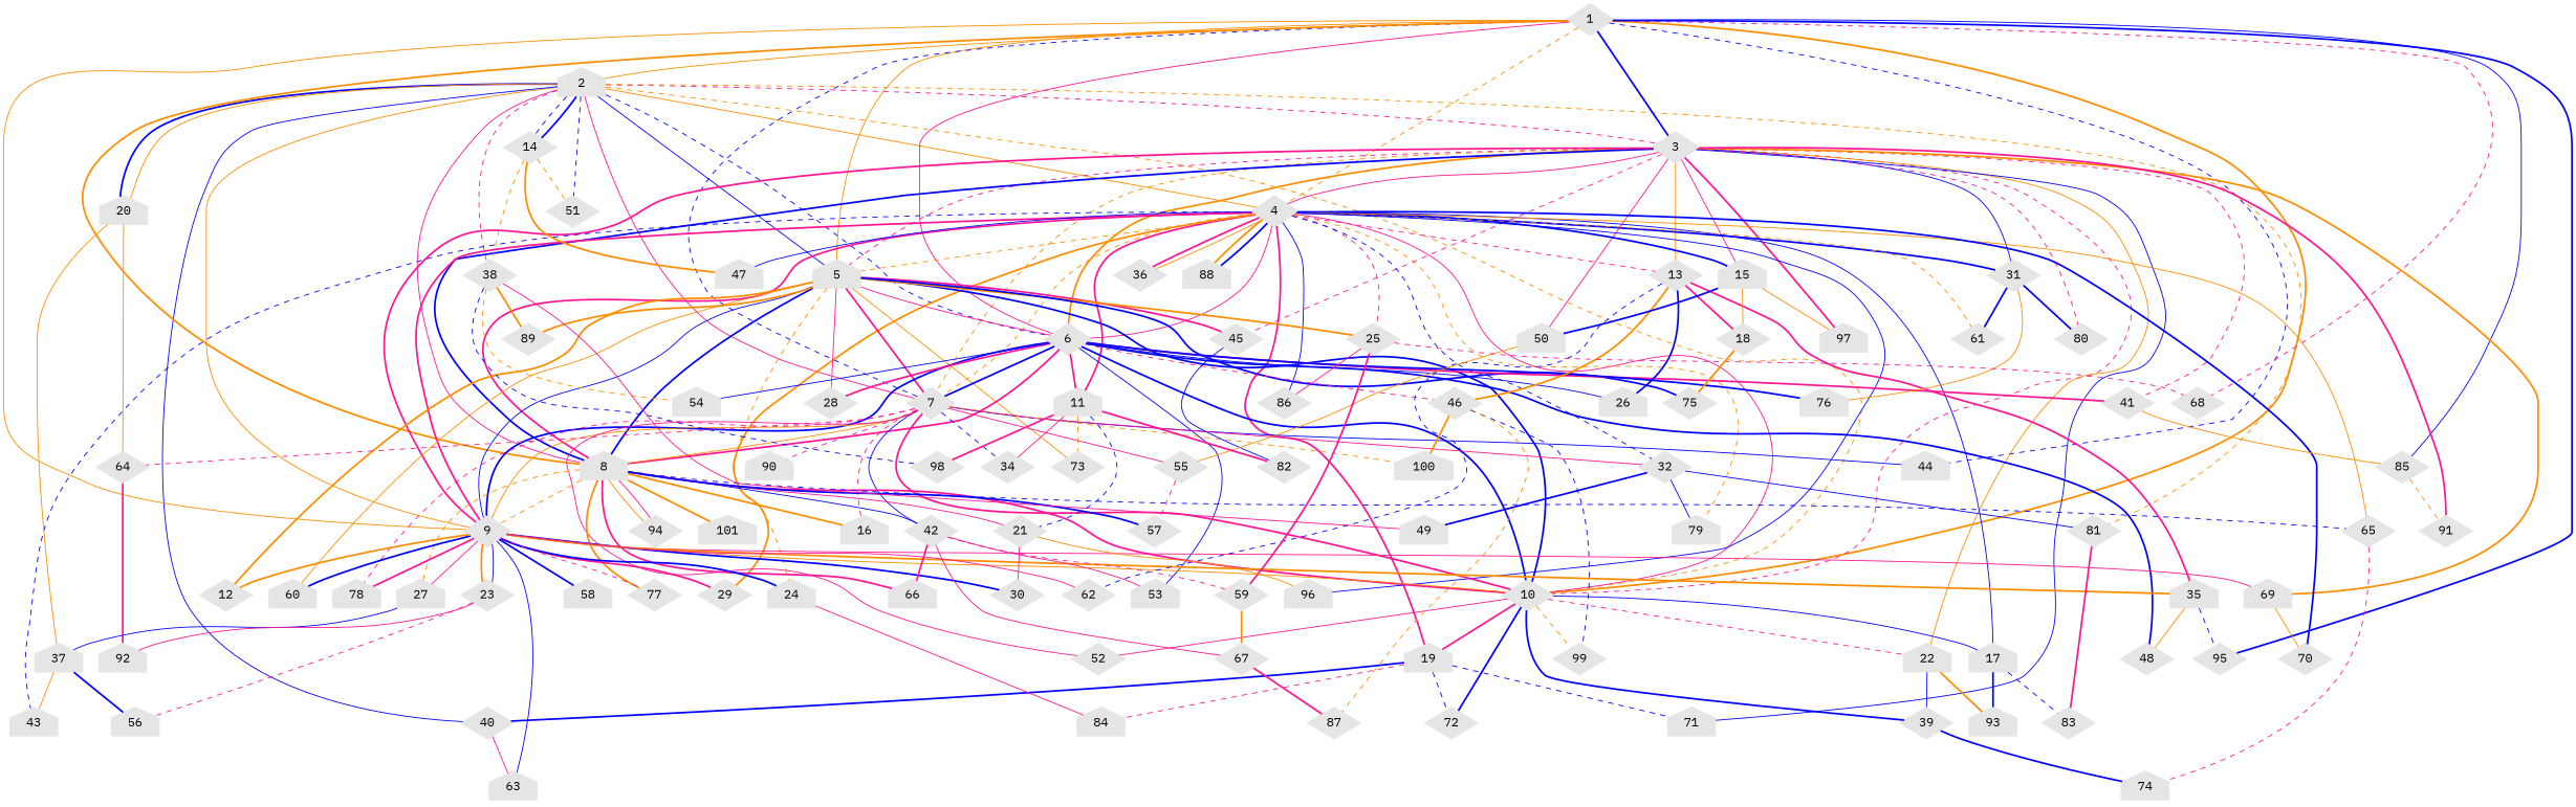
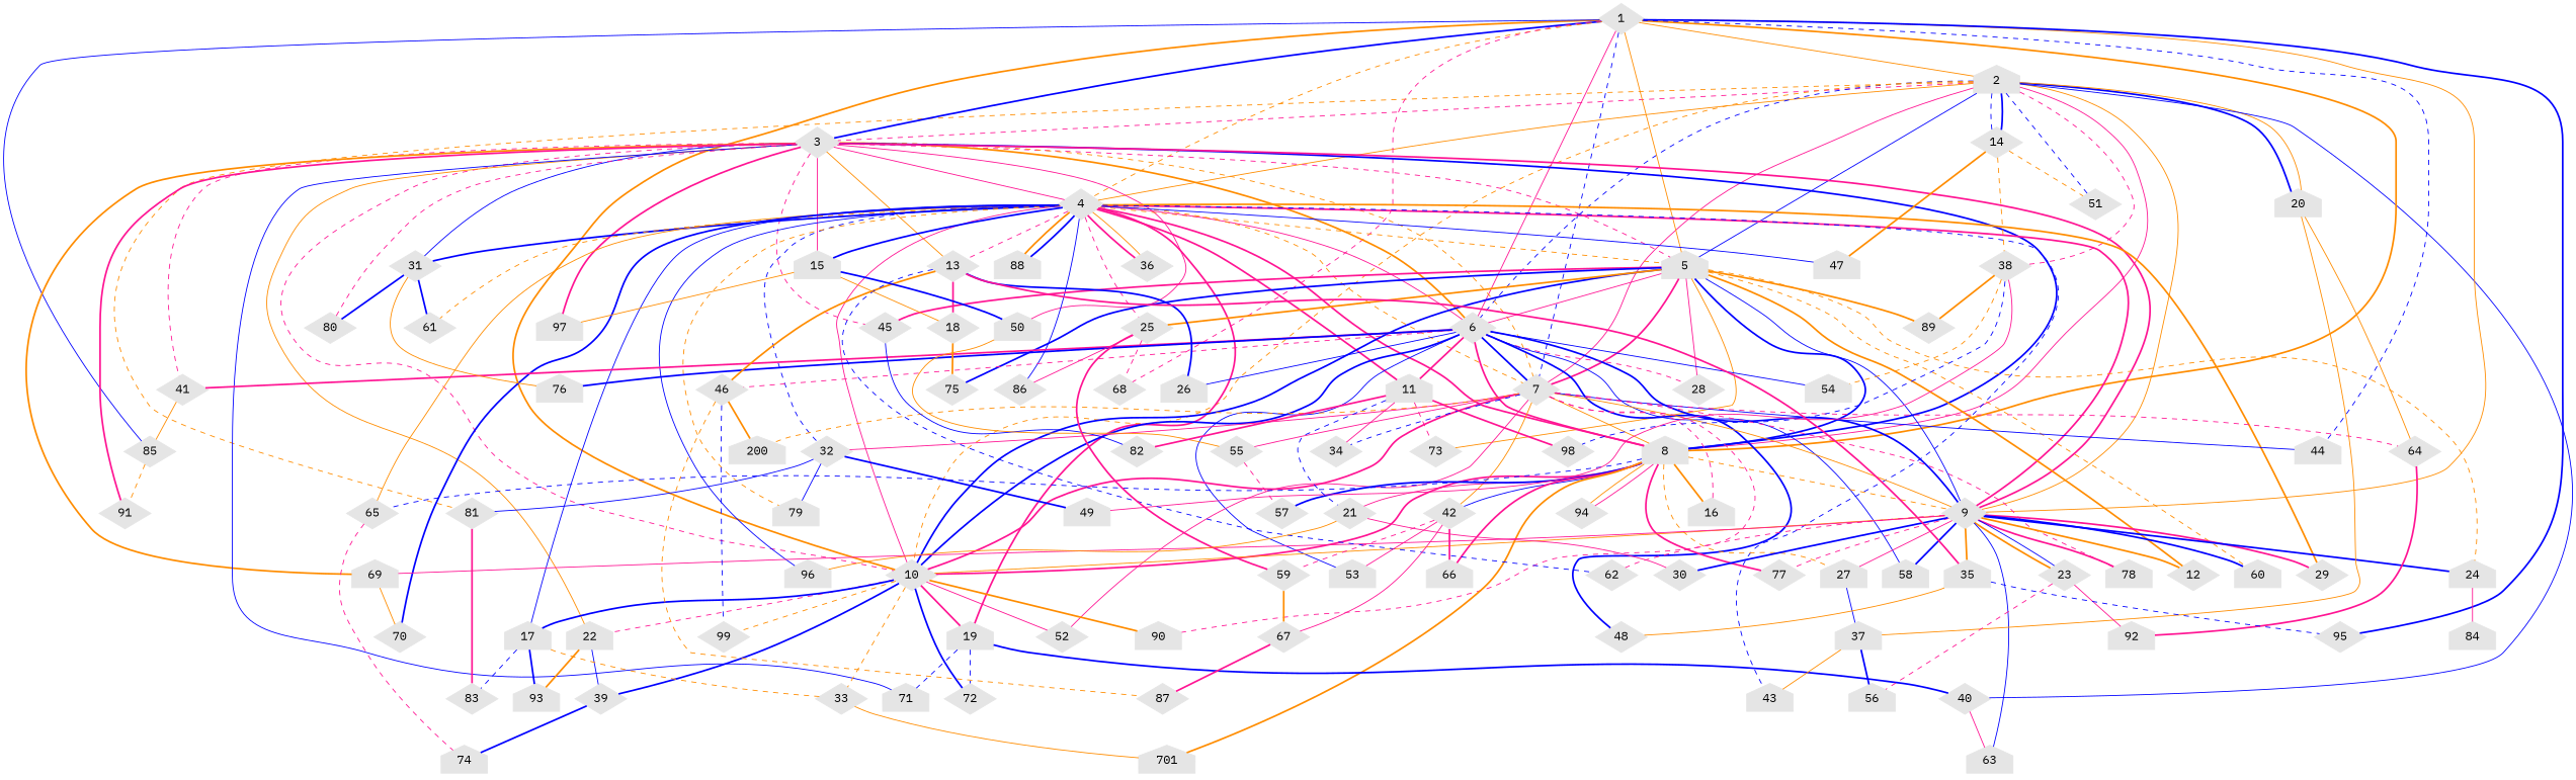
  graph {
    fontname="IBM Plex Mono"
    node [color=gray90 fontname="IBM Plex Mono" shape=diamond style=filled]
    edge [color=deeppink fontname="IBM Plex Mono" style=bold]
    2 [shape=house]
    1
    3
    4
    5 [shape=house]
    6
    7
    8 [shape=house]
    9
    10
    44 [shape=house]
    68
    85
    95
    14
    20 [shape=house]
    38
    40
    51
    81
    13
    15 [shape=house]
    22 [shape=house]
    31
    41
    45
    50 [shape=house]
    69 [shape=house]
    71 [shape=house]
    80
    91
    97 [shape=house]
    11 [shape=house]
    17 [shape=house]
    19 [shape=house]
    25
    29
    32
    36
    43 [shape=house]
    47 [shape=house]
    61
    65
    70
    79 [shape=house]
    86
    88 [shape=house]
    96 [shape=house]
    12
    24 [shape=house]
    28
    60 [shape=house]
    73
    75
    89
    26 [shape=house]
    46
    48
    53 [shape=house]
    54 [shape=house]
    58 [shape=house]
    76 [shape=house]
    16 [shape=house]
    34
    42
    52
    55
    64
    78 [shape=house]
    90 [shape=house]
-   100 [shape=house]
+   100 [shape=house label=200]
    21
    27 [shape=house]
    57
    66 [shape=house]
    77
    94
-   101 [shape=house]
+   101 [shape=house label=701]
    23
    30
    35 [shape=house]
    62
    63 [shape=house]
+   33
    39
    72
    99
    37 [shape=house]
    98
    49 [shape=house]
    83
    18
    93 [shape=house]
    82
    84 [shape=house]
    59
    74 [shape=house]
    87
    67
    92 [shape=house]
    56 [shape=house]
    2 -- 3 [style=dashed]
    2 -- 4 [color=darkorange style=solid]
    2 -- 5 [color=blue style=solid]
    2 -- 6 [color=blue style=dashed]
    2 -- 7 [style=solid]
    2 -- 8 [style=solid]
    2 -- 9 [color=darkorange style=solid]
    2 -- 10 [color=darkorange style=dashed]
    2 -- 14 [color=blue style=dashed]
    2 -- 14 [color=blue]
    2 -- 20 [color=blue]
    2 -- 20 [color=darkorange style=solid]
    2 -- 38 [style=dashed]
    2 -- 40 [color=blue style=solid]
    2 -- 51 [color=blue style=dashed]
    2 -- 81 [color=darkorange style=dashed]
    1 -- 2 [color=darkorange style=solid]
    1 -- 3 [color=blue]
    1 -- 4 [color=darkorange style=dashed]
    1 -- 5 [color=darkorange style=solid]
    1 -- 6 [style=solid]
    1 -- 7 [color=blue style=dashed]
    1 -- 8 [color=darkorange]
    1 -- 9 [color=darkorange style=solid]
    1 -- 10 [color=darkorange]
    1 -- 44 [color=blue style=dashed]
    1 -- 68 [style=dashed]
    1 -- 85 [color=blue style=solid]
    1 -- 95 [color=blue]
    3 -- 4 [style=solid]
    3 -- 5 [style=dashed]
    3 -- 6 [color=darkorange]
    3 -- 7 [color=darkorange style=dashed]
    3 -- 8 [color=blue]
    3 -- 9
    3 -- 10 [style=dashed]
    3 -- 13 [color=darkorange style=solid]
    3 -- 15 [style=solid]
    3 -- 22 [color=darkorange style=solid]
    3 -- 31 [color=blue style=solid]
    3 -- 41 [style=dashed]
    3 -- 45 [style=dashed]
    3 -- 50 [style=solid]
    3 -- 69 [color=darkorange]
    3 -- 71 [color=blue style=solid]
    3 -- 80 [style=dashed]
    3 -- 91
    3 -- 97
    4 -- 5 [color=darkorange style=dashed]
    4 -- 6 [style=solid]
    4 -- 7 [color=darkorange style=dashed]
    4 -- 8
    4 -- 9
    4 -- 10 [style=solid]
    4 -- 13 [style=dashed]
    4 -- 15 [color=blue]
    4 -- 31 [color=blue]
    4 -- 11
    4 -- 17 [color=blue style=solid]
    4 -- 19
    4 -- 25 [style=dashed]
    4 -- 29 [color=darkorange]
    4 -- 32 [color=blue style=dashed]
    4 -- 36
    4 -- 36 [color=darkorange style=solid]
    4 -- 43 [color=blue style=dashed]
    4 -- 47 [color=blue style=solid]
    4 -- 61 [color=darkorange style=dashed]
    4 -- 65 [color=darkorange style=solid]
    4 -- 70 [color=blue]
    4 -- 79 [color=darkorange style=dashed]
    4 -- 86 [color=blue style=solid]
    4 -- 88 [color=darkorange]
    4 -- 88 [color=blue]
    4 -- 96 [color=blue style=solid]
    5 -- 6 [style=solid]
    5 -- 7
    5 -- 8 [color=blue]
    5 -- 9 [color=blue style=solid]
    5 -- 10 [color=blue]
    5 -- 45
    5 -- 25 [color=darkorange]
    5 -- 12 [color=darkorange]
    5 -- 24 [color=darkorange style=dashed]
    5 -- 28 [style=solid]
-   5 -- 60 [color=darkorange style=solid]
+   5 -- 60 [color=darkorange style=dashed]
    5 -- 73 [color=darkorange style=solid]
    5 -- 75 [color=blue]
    5 -- 89 [color=darkorange]
    6 -- 7 [color=blue]
    6 -- 8
    6 -- 9 [color=blue]
    6 -- 10 [color=blue]
    6 -- 41
    6 -- 11
-   6 -- 28
+   6 -- 28 [style=dashed]
    6 -- 26 [color=blue style=solid]
    6 -- 46 [style=dashed]
    6 -- 48 [color=blue]
    6 -- 53 [color=blue style=solid]
    6 -- 54 [color=blue style=solid]
+   6 -- 58 [color=blue style=solid]
    6 -- 76 [color=blue]
    7 -- 8 [color=darkorange style=solid]
    7 -- 9 [color=darkorange style=solid]
    7 -- 10
    7 -- 44 [color=blue style=solid]
    7 -- 32 [style=solid]
    7 -- 16 [style=dashed]
    7 -- 34 [color=blue style=dashed]
-   7 -- 42 [color=blue style=solid]
+   7 -- 42 [color=darkorange style=solid]
    7 -- 52 [style=solid]
    7 -- 55 [style=solid]
    7 -- 64 [style=dashed]
    7 -- 78 [style=dashed]
    7 -- 90 [style=dashed]
    7 -- 100 [color=darkorange style=dashed]
    8 -- 9 [color=darkorange style=dashed]
    8 -- 10
    8 -- 65 [color=blue style=dashed]
    8 -- 16 [color=darkorange]
    8 -- 42 [color=blue style=solid]
    8 -- 21 [style=solid]
    8 -- 27 [color=darkorange style=dashed]
    8 -- 57 [color=blue]
    8 -- 66
-   8 -- 77 [color=darkorange]
+   8 -- 77
    8 -- 94 [color=darkorange style=solid]
    8 -- 94 [style=solid]
    8 -- 101 [color=darkorange]
    9 -- 10 [color=darkorange style=solid]
    9 -- 69 [style=solid]
    9 -- 29
    9 -- 12 [color=darkorange]
    9 -- 24 [color=blue]
    9 -- 60 [color=blue]
    9 -- 58 [color=blue]
    9 -- 78
    9 -- 27 [style=solid]
    9 -- 77 [style=dashed]
    9 -- 23 [color=darkorange]
    9 -- 23 [color=blue style=solid]
    9 -- 30 [color=blue]
    9 -- 35 [color=darkorange]
-   9 -- 62 [style=solid]
+   9 -- 62 [style=dashed]
    9 -- 63 [color=blue style=solid]
    10 -- 22 [style=dashed]
-   10 -- 17 [color=blue style=solid]
+   10 -- 17 [color=blue]
    10 -- 19
    10 -- 52 [style=solid]
+   10 -- 90 [color=darkorange]
+   10 -- 33 [color=darkorange style=dashed]
    10 -- 39 [color=blue]
    10 -- 72 [color=blue]
    10 -- 99 [color=darkorange style=dashed]
    85 -- 91 [color=darkorange style=dashed]
    14 -- 38 [color=darkorange style=dashed]
    14 -- 51 [color=darkorange style=dashed]
    14 -- 47 [color=darkorange]
    20 -- 64 [color=darkorange style=solid]
    20 -- 37 [color=darkorange style=solid]
    38 -- 89 [color=darkorange]
    38 -- 54 [color=darkorange style=dashed]
    38 -- 98 [color=blue style=dashed]
    38 -- 49 [style=solid]
    40 -- 63 [style=solid]
    81 -- 83
    13 -- 26 [color=blue]
    13 -- 46 [color=darkorange]
    13 -- 35
    13 -- 62 [color=blue style=dashed]
    13 -- 18
    15 -- 50 [color=blue]
    15 -- 97 [color=darkorange style=solid]
    15 -- 18 [color=darkorange style=solid]
    22 -- 39 [color=blue style=solid]
    22 -- 93 [color=darkorange]
    31 -- 80 [color=blue]
    31 -- 61 [color=blue]
    31 -- 76 [color=darkorange style=solid]
    41 -- 85 [color=darkorange style=solid]
    45 -- 82 [color=blue style=solid]
    50 -- 55 [color=darkorange style=solid]
    69 -- 70 [color=darkorange style=solid]
-   11 -- 73 [color=darkorange style=dashed]
+   11 -- 73 [style=dashed]
    11 -- 34 [style=solid]
    11 -- 21 [color=blue style=dashed]
    11 -- 98
    11 -- 82
+   17 -- 33 [color=darkorange style=dashed]
    17 -- 83 [color=blue style=dashed]
    17 -- 93 [color=blue]
    19 -- 40 [color=blue]
    19 -- 71 [color=blue style=dashed]
    19 -- 72 [color=blue style=dashed]
-   19 -- 84 [style=dashed]
    25 -- 68 [style=dashed]
    25 -- 86 [style=solid]
    25 -- 59
    32 -- 81 [color=blue style=solid]
    32 -- 79 [color=blue style=solid]
    32 -- 49 [color=blue]
    65 -- 74 [style=dashed]
    24 -- 84 [style=solid]
    46 -- 100 [color=darkorange]
    46 -- 99 [color=blue style=dashed]
    46 -- 87 [color=darkorange style=dashed]
    42 -- 53 [style=solid]
    42 -- 66
    42 -- 59 [style=dashed]
    42 -- 67 [style=solid]
    55 -- 57 [style=dashed]
    64 -- 92
    21 -- 96 [color=darkorange style=solid]
    21 -- 30 [style=solid]
    27 -- 37 [color=blue style=solid]
    23 -- 92 [style=solid]
    23 -- 56 [style=dashed]
    35 -- 95 [color=blue style=dashed]
    35 -- 48 [color=darkorange style=solid]
+   33 -- 101 [color=darkorange style=solid]
    39 -- 74 [color=blue]
    37 -- 43 [color=darkorange style=solid]
    37 -- 56 [color=blue]
    18 -- 75 [color=darkorange]
    59 -- 67 [color=darkorange]
    67 -- 87
  }
